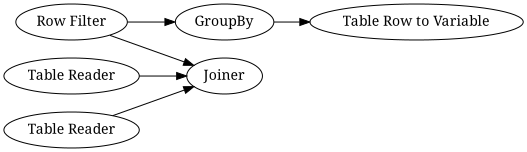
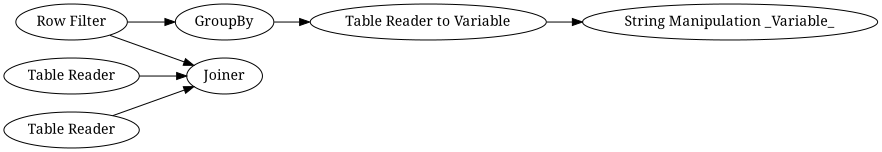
  digraph {
    fontname="Noto Serif"
    rankdir=LR
    node [fontname="Noto Serif"]
    edge [fontname="Noto Serif"]
    n1 [label="Row Filter"]
    n2 [label=GroupBy]
    n3 [label=Joiner]
-   n4 [label="Table Row to Variable"]
+   n4 [label="Table Reader to Variable"]
+   n5 [label="String Manipulation _Variable_"]
    n6 [label="Table Reader"]
    n7 [label="Table Reader"]
    n1 -> n2
    n1 -> n3
    n2 -> n4
+   n4 -> n5
    n6 -> n3
    n7 -> n3
  }
